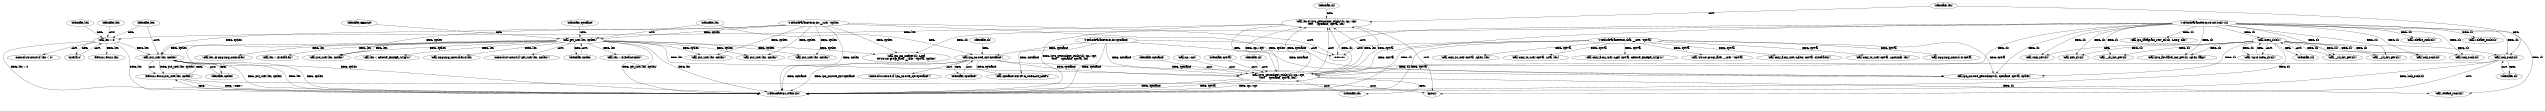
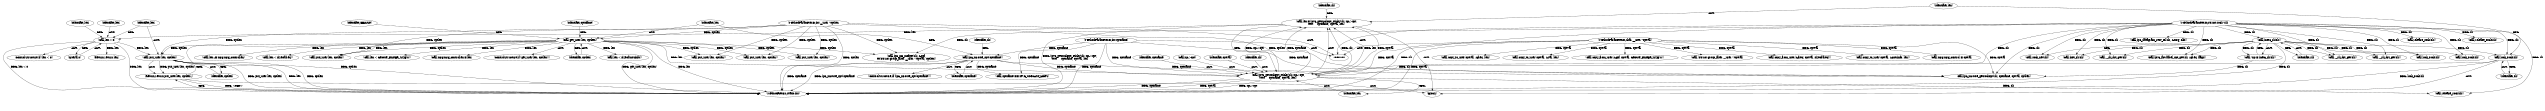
  digraph {
    n1 [label="(Call,put_user(len, optlen))"]
    n2 [label="(Return,return put_user(len, optlen);)"]
    n3 [label="(MethodReturn,static int)"]
    n4 [label="(Identifier,optlen)"]
    n5 [label="(Block,)"]
    n6 [label="(Call,len < 0)"]
    n7 [label="(Literal,0)"]
    n8 [label="(Return,return len;)"]
    n9 [label="(ControlStructure,if (len < 0))"]
    n10 [label="(Call,len = ipv6_getsockopt_sticky(sk, np->opt,\n\t\t\t\t\t     optname, optval, len))"]
    n11 [label="(Call,ipv6_getsockopt_sticky(sk, np->opt,\n\t\t\t\t\t     optname, optval, len))"]
    n12 [label="(Call,release_sock(sk))"]
    n13 [label="(Identifier,len)"]
    n14 [label="(Call,lock_sock(sk))"]
    n15 [label="(Identifier,sk)"]
    n16 [label="(Call,inet6_sk(sk))"]
    n17 [label="(Call,sock_net(sk))"]
    n18 [label="(Identifier,sk)"]
    n19 [label="(Call,inet_sk(sk))"]
    n20 [label="(Call,*np = inet6_sk(sk))"]
    n21 [label="(Call,__sk_dst_get(sk))"]
    n22 [label="(Call,__sk_dst_get(sk))"]
    n23 [label="(Call,__sk_dst_get(sk))"]
    n24 [label="(Call,ip6_mroute_getsockopt(sk, optname, optval, optlen))"]
    n25 [label="(Call,lock_sock(sk))"]
    n26 [label="(Call,ipv6_flowlabel_opt_get(sk, &freq, flags))"]
    n27 [label="(Call,lock_sock(sk))"]
    n28 [label="(MethodParameterIn,struct sock *sk)"]
    n29 [label="(Call,ip6_datagram_recv_ctl(sk, &msg, skb))"]
    n30 [label="(Call,release_sock(sk))"]
    n31 [label="(Call,release_sock(sk))"]
    n32 [label="(Call,ip6_mc_msfget(sk, &gsf,\n\t\t\t(struct group_filter __user *)optval, optlen))"]
    1000102
    n34 [label="(Call,ip6_mroute_opt(optname))"]
    n35 [label="(ControlStructure,if (ip6_mroute_opt(optname)))"]
    n36 [label="(Identifier,optname)"]
    n37 [label="(Call,optname == IPV6_UNICAST_HOPS)"]
    n38 [label="(MethodParameterIn,int optname)"]
    n39 [label="(MethodParameterIn,char __user *optval)"]
    n40 [label="(Call,copy_from_user(&gsf, optval, GROUP_FILTER_SIZE(0)))"]
    n41 [label="(Call,(struct group_filter __user *)optval)"]
    n42 [label="(Call,copy_from_user(&freq, optval, sizeof(freq)))"]
    n43 [label="(Call,copy_to_user(optval, &mtuinfo, len))"]
    n44 [label="(Call,msg.msg_control = optval)"]
    n45 [label="(Call,copy_to_user(optval, &freq, len))"]
    n46 [label="(Call,copy_to_user(optval, &val, len))"]
    n47 [label="(Call,get_user(len, optlen))"]
    n48 [label="(Call,len -= msg.msg_controllen)"]
    n49 [label="(Call,len < sizeof(freq))"]
    n50 [label="(Call,put_user(len, optlen))"]
    n51 [label="(Call,len < GROUP_FILTER_SIZE(0))"]
    n52 [label="(Call,msg.msg_controllen = len)"]
    n53 [label="(Call,put_user(len, optlen))"]
    n54 [label="(ControlStructure,if (get_user(len, optlen)))"]
    n55 [label="(Identifier,optlen)"]
    n56 [label="(Call,len < sizeof(mtuinfo))"]
    n57 [label="(Call,put_user(len, optlen))"]
    n58 [label="(Call,put_user(len, optlen))"]
    n59 [label="(MethodParameterIn,int __user *optlen)"]
    n60 [label="(Identifier,len)"]
    n61 [label="(Identifier,optname)"]
    n62 [label="(Identifier,sk)"]
    n63 [label="(Identifier,EFAULT)"]
    n64 [label="(Identifier,len)"]
    n65 [label="(Identifier,len)"]
    n66 [label="(Identifier,optname)"]
    n67 [label="(Call,np->opt)"]
    n68 [label="(Identifier,len)"]
    n69 [label="(Identifier,optval)"]
    n70 [label="(Identifier,sk)"]
    n71 [label="(Identifier,len)"]
    n72 [label="(Identifier,sk)"]
    n1 -> n2 [label="AST: "]
    n1 -> n2 [label="DDG: put_user(len, optlen)"]
    n1 -> n3 [label="DDG: put_user(len, optlen)"]
    n1 -> n3 [label="DDG: len"]
    n1 -> n3 [label="DDG: optlen"]
    n1 -> n4 [label="CFG: "]
    n2 -> n1 [label="CFG: "]
    n2 -> n3 [label="DDG: <RET>"]
    n2 -> n5 [label="AST: "]
    n3 -> n2 [label="CFG: "]
    n4 -> n1 [label="AST: "]
    n6 -> n1 [label="DDG: len"]
    n6 -> n3 [label="DDG: len"]
    n6 -> n3 [label="DDG: len < 0"]
    n6 -> n7 [label="CFG: "]
    n6 -> n8 [label="DDG: len"]
    n6 -> n9 [label="AST: "]
    n7 -> n6 [label="AST: "]
    n10 -> n3 [label="DDG: ipv6_getsockopt_sticky(sk, np->opt,\n\t\t\t\t\t     optname, optval, len)"]
    n10 -> n5 [label="AST: "]
    n10 -> n6 [label="DDG: len"]
    n10 -> n11 [label="CFG: "]
    n11 -> n3 [label="DDG: np->opt"]
    n11 -> n3 [label="DDG: optname"]
    n11 -> n3 [label="DDG: optval"]
    n11 -> n10 [label="AST: "]
    n11 -> n10 [label="DDG: sk"]
    n11 -> n10 [label="DDG: len"]
    n11 -> n10 [label="DDG: optname"]
    n11 -> n10 [label="DDG: np->opt"]
    n11 -> n10 [label="DDG: optval"]
    n11 -> n12 [label="DDG: sk"]
    n11 -> n13 [label="CFG: "]
    n13 -> n11 [label="AST: "]
    n14 -> n3 [label="DDG: lock_sock(sk)"]
    n14 -> n5 [label="AST: "]
    n14 -> n11 [label="DDG: sk"]
    n14 -> n15 [label="CFG: "]
    n15 -> n14 [label="AST: "]
    n16 -> n3 [label="DDG: sk"]
    n16 -> n14 [label="DDG: sk"]
    n16 -> n17 [label="CFG: "]
    n16 -> n18 [label="CFG: "]
    n16 -> n19 [label="DDG: sk"]
    n16 -> n20 [label="AST: "]
    n16 -> n20 [label="DDG: sk"]
    n16 -> n21 [label="DDG: sk"]
    n16 -> n22 [label="DDG: sk"]
    n16 -> n23 [label="DDG: sk"]
-   n16 -> n24 [label="DDG: sk"]
+   n20 -> n24 [label="DDG: sk"]
    n16 -> n25 [label="DDG: sk"]
    n16 -> n26 [label="DDG: sk"]
    n16 -> n27 [label="DDG: sk"]
    n18 -> n16 [label="AST: "]
    n20 -> n16 [label="CFG: "]
    n28 -> n3 [label="DDG: sk"]
    n28 -> n11 [label="DDG: sk"]
    n28 -> n12 [label="DDG: sk"]
    n28 -> n14 [label="DDG: sk"]
    n28 -> n16 [label="DDG: sk"]
    n28 -> n17 [label="DDG: sk"]
    n28 -> n19 [label="DDG: sk"]
    n28 -> n21 [label="DDG: sk"]
    n28 -> n22 [label="DDG: sk"]
    n28 -> n23 [label="DDG: sk"]
    n28 -> n24 [label="DDG: sk"]
    n28 -> n25 [label="DDG: sk"]
    n28 -> n26 [label="DDG: sk"]
    n28 -> n27 [label="DDG: sk"]
    n28 -> n29 [label="DDG: sk"]
    n28 -> n30 [label="DDG: sk"]
    n28 -> n31 [label="DDG: sk"]
    n28 -> n32 [label="DDG: sk"]
    n28 -> 1000102 [label="AST: "]
    n34 -> n3 [label="DDG: ip6_mroute_opt(optname)"]
    n34 -> n3 [label="DDG: optname"]
    n34 -> n11 [label="DDG: optname"]
    n34 -> n24 [label="DDG: optname"]
    n34 -> n35 [label="AST: "]
    n34 -> n36 [label="CFG: "]
    n34 -> n37 [label="DDG: optname"]
    n36 -> n34 [label="AST: "]
    n38 -> n3 [label="DDG: optname"]
    n38 -> n11 [label="DDG: optname"]
    n38 -> n24 [label="DDG: optname"]
    n38 -> 1000102 [label="AST: "]
    n38 -> n34 [label="DDG: optname"]
    n38 -> n37 [label="DDG: optname"]
    n39 -> n3 [label="DDG: optval"]
    n39 -> n11 [label="DDG: optval"]
    n39 -> n24 [label="DDG: optval"]
    n39 -> 1000102 [label="AST: "]
    n39 -> n40 [label="DDG: optval"]
    n39 -> n41 [label="DDG: optval"]
    n39 -> n42 [label="DDG: optval"]
    n39 -> n43 [label="DDG: optval"]
    n39 -> n44 [label="DDG: optval"]
    n39 -> n45 [label="DDG: optval"]
    n39 -> n46 [label="DDG: optval"]
    n47 -> n1 [label="DDG: optlen"]
    n47 -> n3 [label="DDG: optlen"]
    n47 -> n3 [label="DDG: get_user(len, optlen)"]
    n47 -> n3 [label="DDG: len"]
    n47 -> n11 [label="DDG: len"]
    n47 -> n32 [label="DDG: optlen"]
    n47 -> n48 [label="DDG: len"]
    n47 -> n49 [label="DDG: len"]
    n47 -> n50 [label="DDG: len"]
    n47 -> n50 [label="DDG: optlen"]
    n47 -> n51 [label="DDG: len"]
    n47 -> n52 [label="DDG: len"]
    n47 -> n53 [label="DDG: optlen"]
    n47 -> n54 [label="AST: "]
    n47 -> n55 [label="CFG: "]
    n47 -> n56 [label="DDG: len"]
    n47 -> n57 [label="DDG: optlen"]
    n47 -> n58 [label="DDG: optlen"]
    n55 -> n47 [label="AST: "]
    n59 -> n1 [label="DDG: optlen"]
    n59 -> n3 [label="DDG: optlen"]
    n59 -> n24 [label="DDG: optlen"]
    n59 -> n32 [label="DDG: optlen"]
    n59 -> 1000102 [label="AST: "]
    n59 -> n47 [label="DDG: optlen"]
    n59 -> n50 [label="DDG: optlen"]
    n59 -> n53 [label="DDG: optlen"]
    n59 -> n57 [label="DDG: optlen"]
    n59 -> n58 [label="DDG: optlen"]
    n60 -> n6 [label="AST: "]
    n61 -> n47 [label="CFG: "]
    n62 -> n10 [label="CFG: "]
    n63 -> n47 [label="CFG: "]
    n64 -> n10 [label="AST: "]
    n64 -> n14 [label="CFG: "]
    n65 -> n6 [label="CFG: "]
    n66 -> n11 [label="AST: "]
    n67 -> n11 [label="AST: "]
    n68 -> n34 [label="CFG: "]
    n68 -> n47 [label="AST: "]
    n69 -> n11 [label="AST: "]
    n70 -> n11 [label="AST: "]
    n71 -> n1 [label="AST: "]
    n71 -> n6 [label="CFG: "]
    n72 -> n34 [label="CFG: "]
  }
